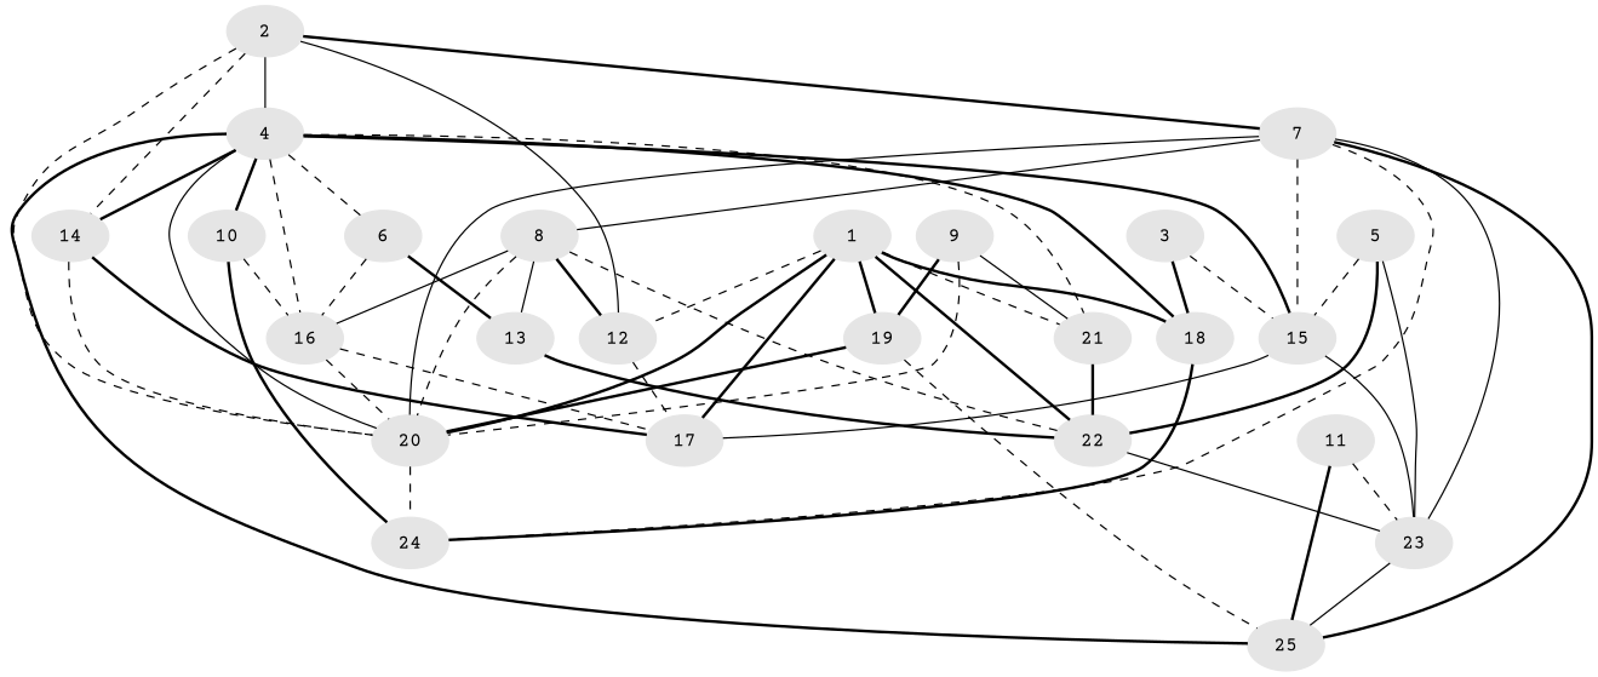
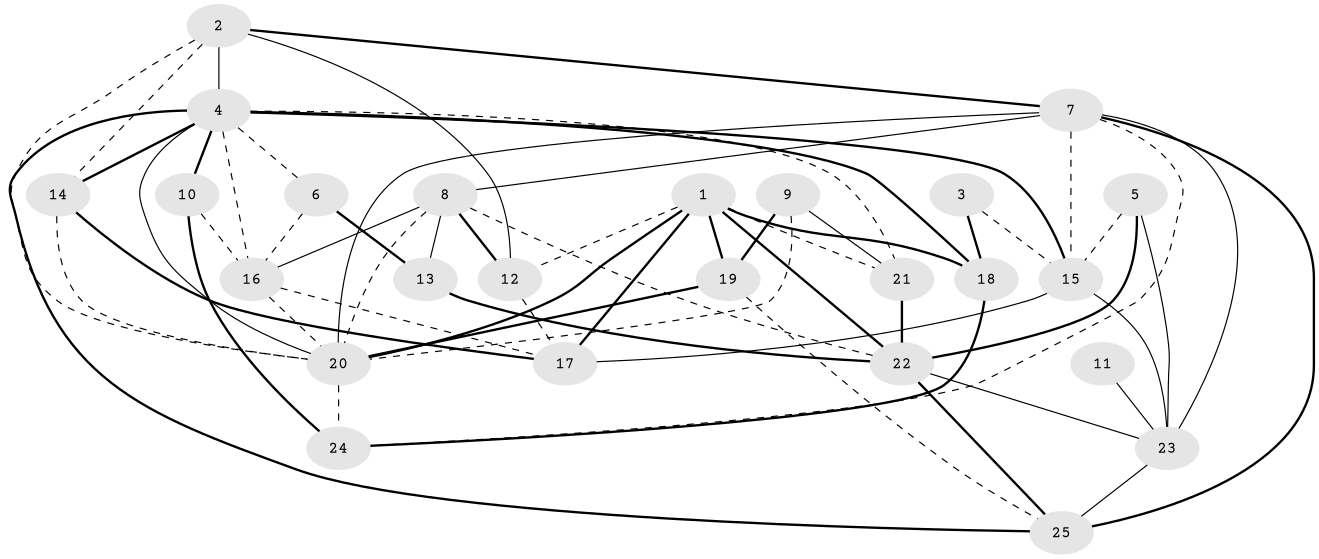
  graph {
    fontname="Courier Prime"
    node [color=gray90 fontname="Courier Prime" style=filled]
    edge [fontname="Courier Prime" style=bold weight=1.0]
    1
    12
    17
    18
    19
    20
    21
    22
    24
    25
    23
    2
    4
    7
    14
    15
    6
    10
    16
    8
    3
    13
    5
    9
    11
    1 -- 12 [style=dashed]
    1 -- 17 [weight=2.0]
    1 -- 18
    1 -- 19
    1 -- 20
    1 -- 21 [style=dashed weight=2.0]
    1 -- 22
    12 -- 17 [style=dashed]
    18 -- 24
    19 -- 20 [weight=2.0]
    19 -- 25 [style=dashed]
    20 -- 24 [style=dashed]
    21 -- 22
    22 -- 23 [style=solid]
    23 -- 25 [style=solid]
    2 -- 12 [style=solid]
    2 -- 20 [style=dashed]
    2 -- 4 [style=solid]
    2 -- 7
    2 -- 14 [style=dashed]
    4 -- 18
    4 -- 20 [style=solid]
    4 -- 21 [style=dashed weight=2.0]
    4 -- 25
    4 -- 14 [weight=3.0]
    4 -- 15
    4 -- 6 [style=dashed]
    4 -- 10
    4 -- 16 [style=dashed]
    7 -- 20 [style=solid]
    7 -- 24 [style=dashed]
    7 -- 25
    7 -- 23 [style=solid]
    7 -- 15 [style=dashed]
    7 -- 8 [style=solid]
    14 -- 17
    14 -- 20 [style=dashed weight=2.0]
    15 -- 17 [style=solid]
    15 -- 23 [style=solid weight=2.0]
    6 -- 16 [style=dashed]
    6 -- 13
    10 -- 24 [weight=2.0]
    10 -- 16 [style=dashed]
    16 -- 17 [style=dashed]
    16 -- 20 [style=dashed]
    8 -- 12
    8 -- 20 [style=dashed weight=2.0]
    8 -- 22 [style=dashed]
    8 -- 16 [style=solid]
    8 -- 13 [style=solid]
    3 -- 18
    3 -- 15 [style=dashed]
    13 -- 22
    5 -- 22
    5 -- 23 [style=solid]
    5 -- 15 [style=dashed]
    9 -- 19
    9 -- 20 [style=dashed]
    9 -- 21 [style=solid weight=2.0]
-   11 -- 25
-   11 -- 23 [style=dashed]
+   22 -- 25
+   11 -- 23 [style=solid]
  }
